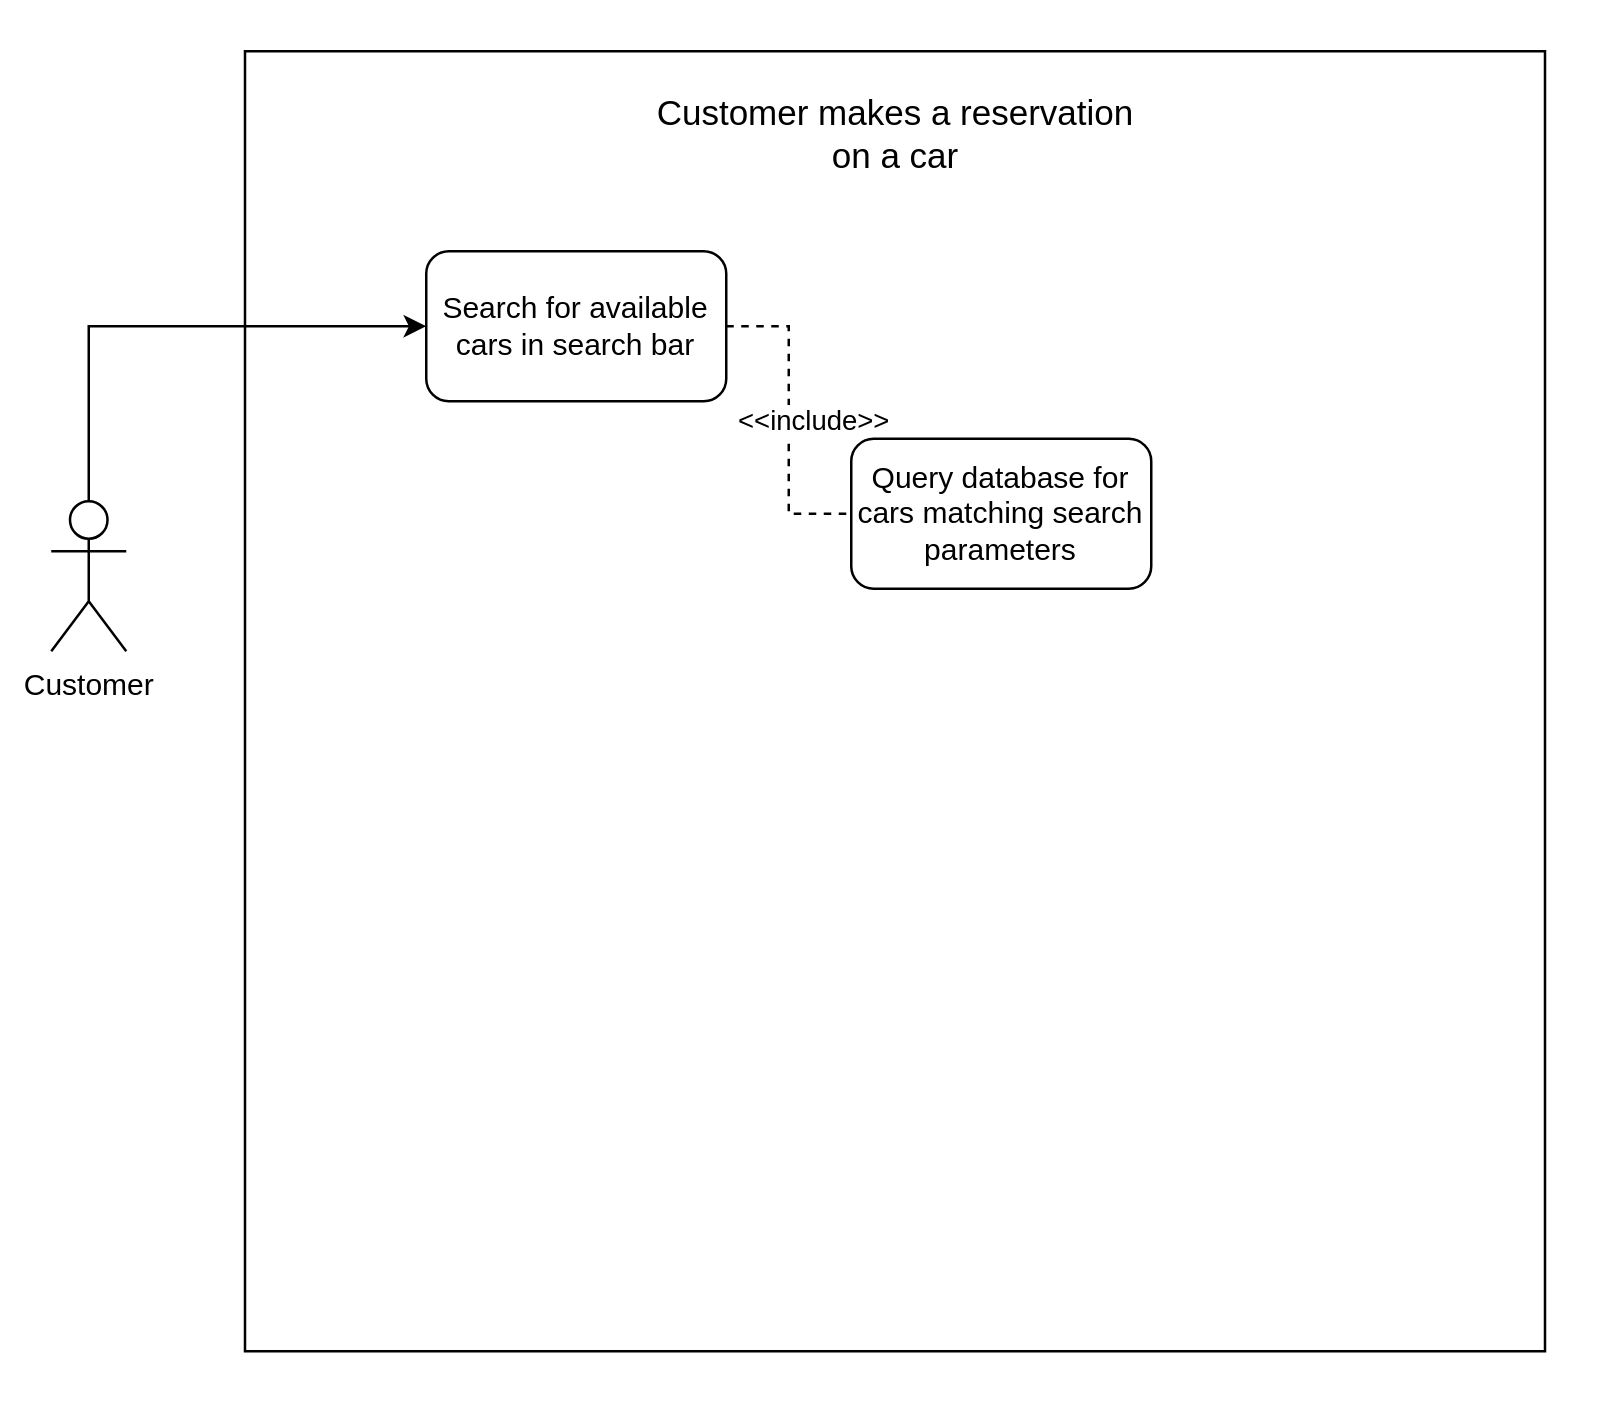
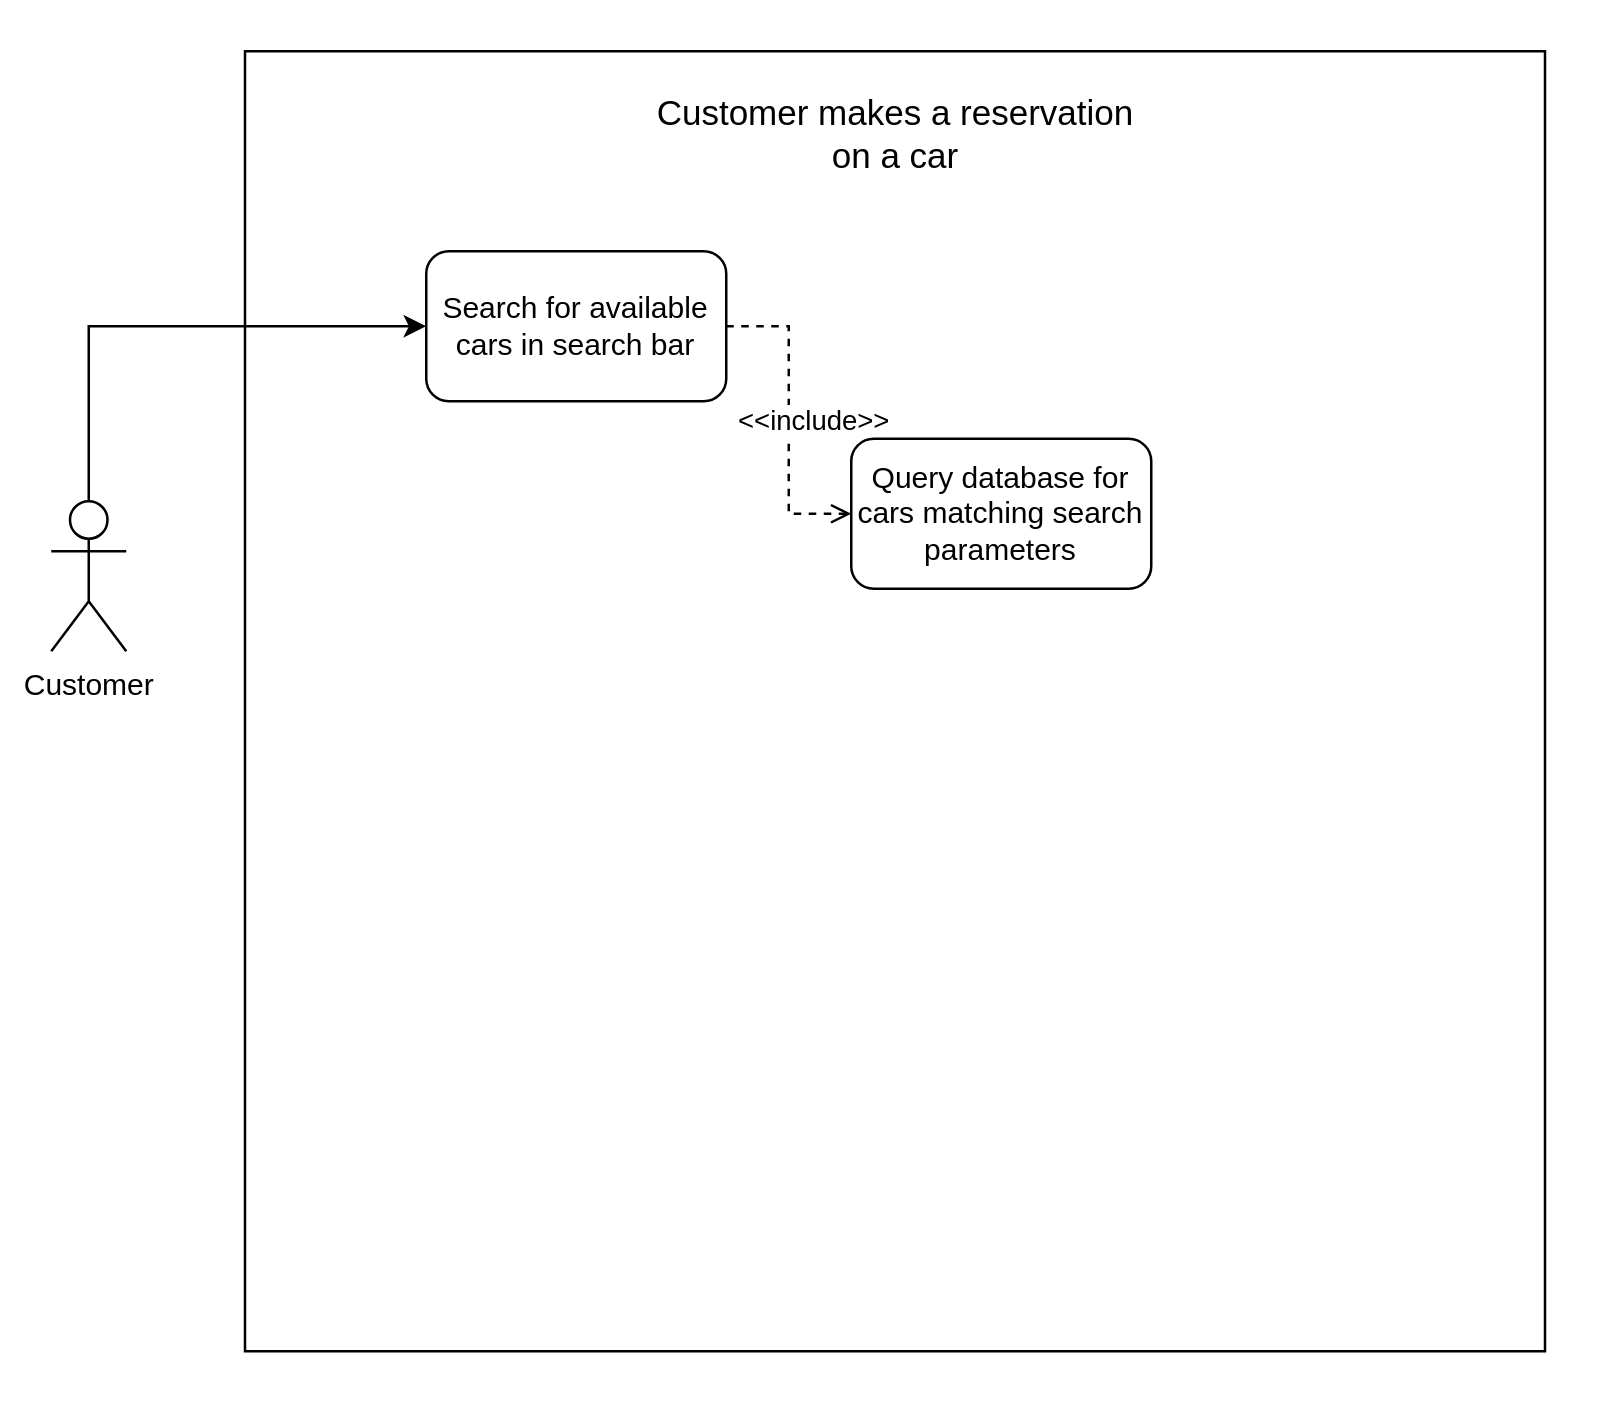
  <mxCell id="0" />
  <mxCell id="1" parent="0" />
  <mxCell id="2" value="Customer" style="shape=umlActor;verticalLabelPosition=bottom;verticalAlign=top;html=1;outlineConnect=0;" parent="1" vertex="1"><mxGeometry x="20" y="200" width="30" height="60" as="geometry" /></mxCell>
  <mxCell id="3" value="" style="whiteSpace=wrap;html=1;aspect=fixed;fontSize=14;" parent="1" vertex="1"><mxGeometry x="97.5" y="20" width="520" height="520" as="geometry" /></mxCell>
- <mxCell id="4" value="&amp;lt;&amp;lt;include&amp;gt;&amp;gt;" style="edgeStyle=orthogonalEdgeStyle;rounded=0;orthogonalLoop=1;jettySize=auto;html=1;exitX=1;exitY=0.5;exitDx=0;exitDy=0;entryX=0;entryY=0.5;entryDx=0;entryDy=0;endArrow=none;endFill=0;dashed=1;" edge="1" parent="1" source="5" target="7"><mxGeometry y="10" relative="1" as="geometry"><mxPoint as="offset" /></mxGeometry></mxCell>
+ <mxCell id="4" value="&amp;lt;&amp;lt;include&amp;gt;&amp;gt;" style="edgeStyle=orthogonalEdgeStyle;rounded=0;orthogonalLoop=1;jettySize=auto;html=1;exitX=1;exitY=0.5;exitDx=0;exitDy=0;entryX=0;entryY=0.5;entryDx=0;entryDy=0;endArrow=open;endFill=0;dashed=1;" edge="1" parent="1" source="5" target="7"><mxGeometry y="10" relative="1" as="geometry"><mxPoint as="offset" /></mxGeometry></mxCell>
  <mxCell id="5" value="Search for available cars in search bar" style="rounded=1;whiteSpace=wrap;html=1;" vertex="1" parent="1"><mxGeometry x="170" y="100" width="120" height="60" as="geometry" /></mxCell>
  <mxCell id="6" style="edgeStyle=orthogonalEdgeStyle;rounded=0;orthogonalLoop=1;jettySize=auto;html=1;exitX=0.5;exitY=0;exitDx=0;exitDy=0;exitPerimeter=0;entryX=0;entryY=0.5;entryDx=0;entryDy=0;" edge="1" parent="1" source="2" target="5"><mxGeometry relative="1" as="geometry" /></mxCell>
  <mxCell id="7" value="Query database for cars matching search parameters" style="rounded=1;whiteSpace=wrap;html=1;" vertex="1" parent="1"><mxGeometry x="340" y="175" width="120" height="60" as="geometry" /></mxCell>
  <mxCell id="8" value="&lt;font style=&quot;font-size: 14px;&quot;&gt;Customer makes a reservation on a car&lt;/font&gt;" style="text;whiteSpace=wrap;html=1;align=center;" parent="1" vertex="1"><mxGeometry x="257.5" y="30" width="200" height="40" as="geometry" /></mxCell>
